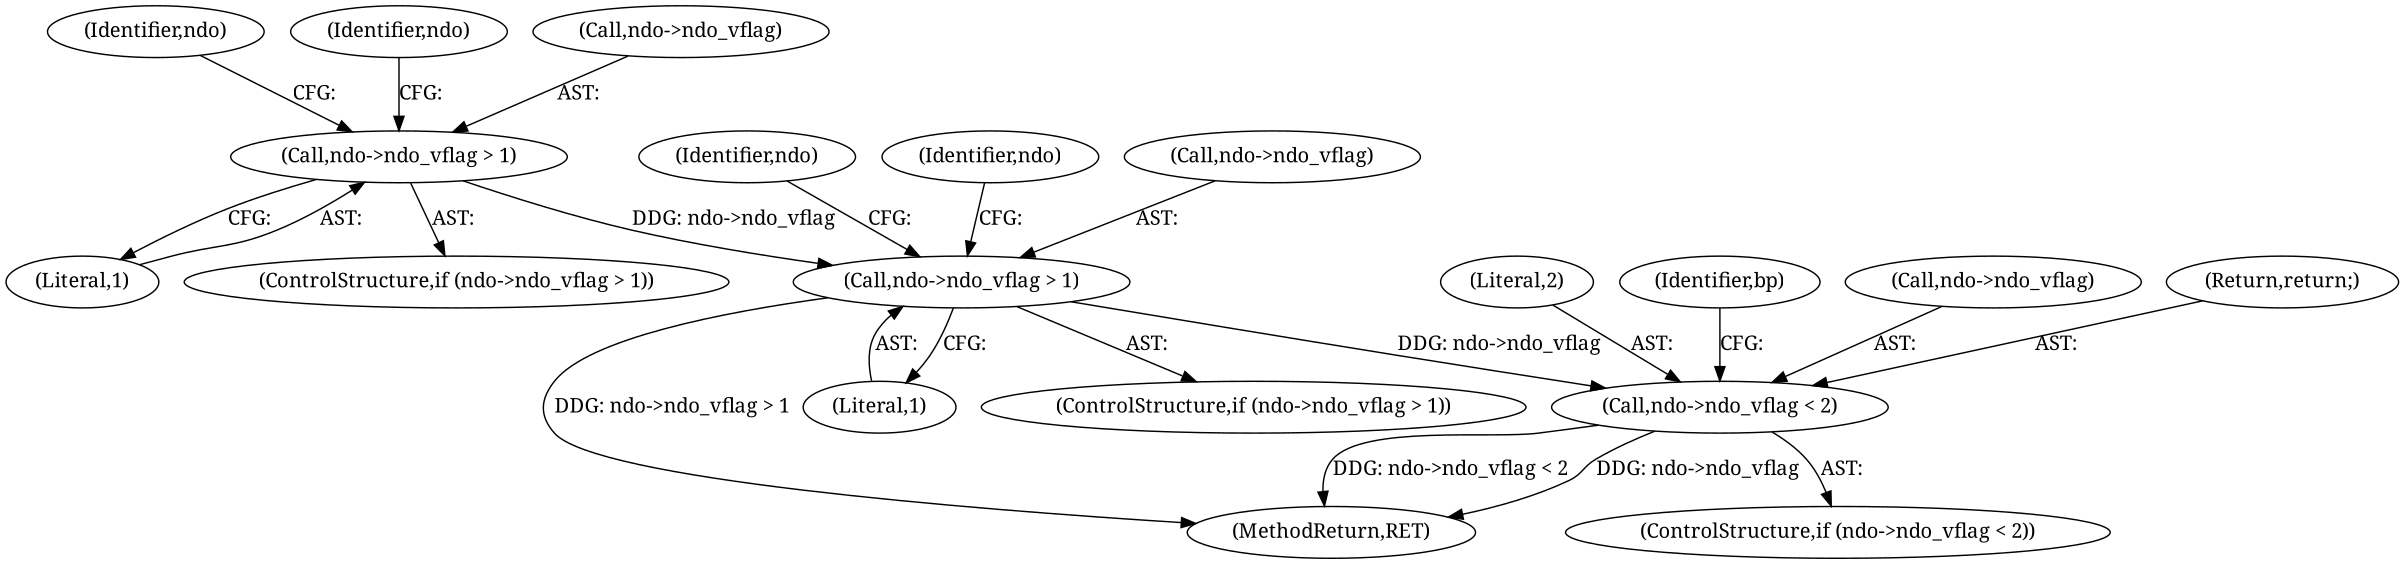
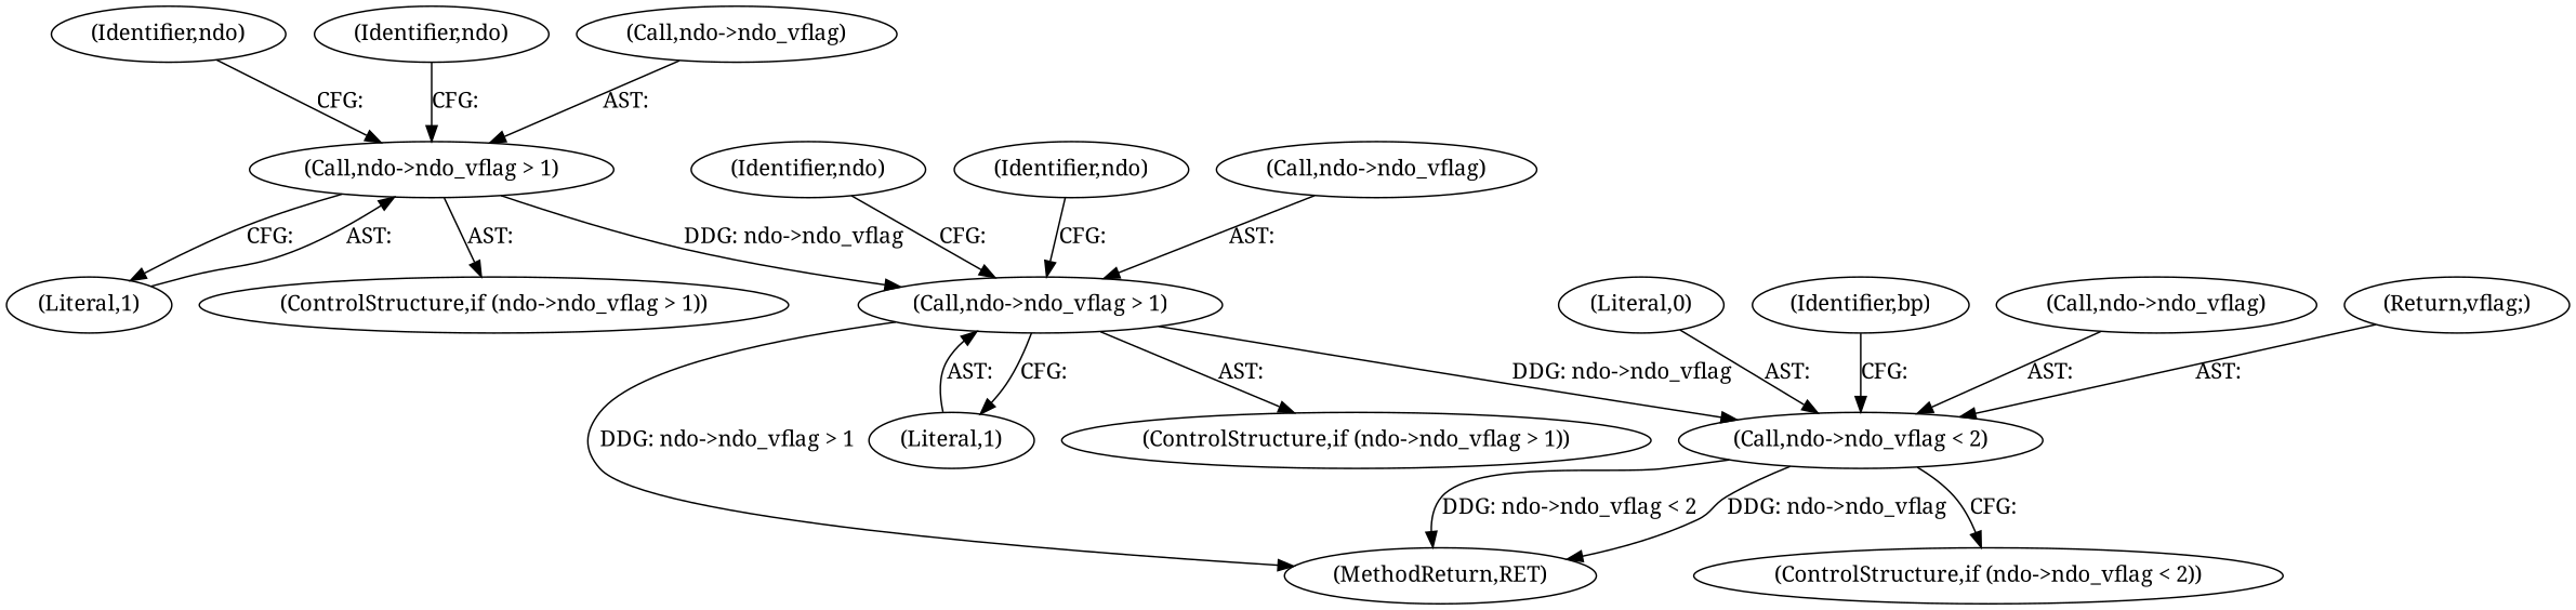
  digraph {
    fontname="Noto Serif"
    node [fontname="Noto Serif"]
    edge [fontname="Noto Serif"]
    n1 [label="(Call,ndo->ndo_vflag < 2)"]
    n2 [label="(ControlStructure,if (ndo->ndo_vflag < 2))"]
    n3 [label="(MethodReturn,RET)"]
-   n4 [label="(Literal,2)"]
+   n4 [label="(Literal,0)"]
    n5 [label="(Call,ndo->ndo_vflag > 1)"]
    n6 [label="(ControlStructure,if (ndo->ndo_vflag > 1))"]
    n7 [label="(Literal,1)"]
    n8 [label="(Call,ndo->ndo_vflag > 1)"]
    n9 [label="(Literal,1)"]
    n10 [label="(ControlStructure,if (ndo->ndo_vflag > 1))"]
    n11 [label="(Identifier,ndo)"]
    n12 [label="(Identifier,ndo)"]
    n13 [label="(Identifier,ndo)"]
    n14 [label="(Identifier,ndo)"]
    n15 [label="(Identifier,bp)"]
    n16 [label="(Call,ndo->ndo_vflag)"]
    n17 [label="(Call,ndo->ndo_vflag)"]
    n18 [label="(Call,ndo->ndo_vflag)"]
-   n19 [label="(Return,return;)"]
-   n1 -> n2 [label="AST: "]
+   n19 [label="(Return,vflag;)"]
+   n1 -> n2 [label="CFG: "]
    n1 -> n3 [label="DDG: ndo->ndo_vflag < 2"]
    n1 -> n3 [label="DDG: ndo->ndo_vflag"]
    n4 -> n1 [label="AST: "]
    n5 -> n1 [label="DDG: ndo->ndo_vflag"]
    n5 -> n3 [label="DDG: ndo->ndo_vflag > 1"]
    n5 -> n6 [label="AST: "]
    n5 -> n7 [label="CFG: "]
    n7 -> n5 [label="AST: "]
    n8 -> n5 [label="DDG: ndo->ndo_vflag"]
    n8 -> n9 [label="CFG: "]
    n8 -> n10 [label="AST: "]
    n9 -> n8 [label="AST: "]
    n11 -> n5 [label="CFG: "]
    n12 -> n8 [label="CFG: "]
    n13 -> n5 [label="CFG: "]
    n14 -> n8 [label="CFG: "]
    n15 -> n1 [label="CFG: "]
    n16 -> n8 [label="AST: "]
    n17 -> n5 [label="AST: "]
    n18 -> n1 [label="AST: "]
    n19 -> n1 [label="AST: "]
  }
